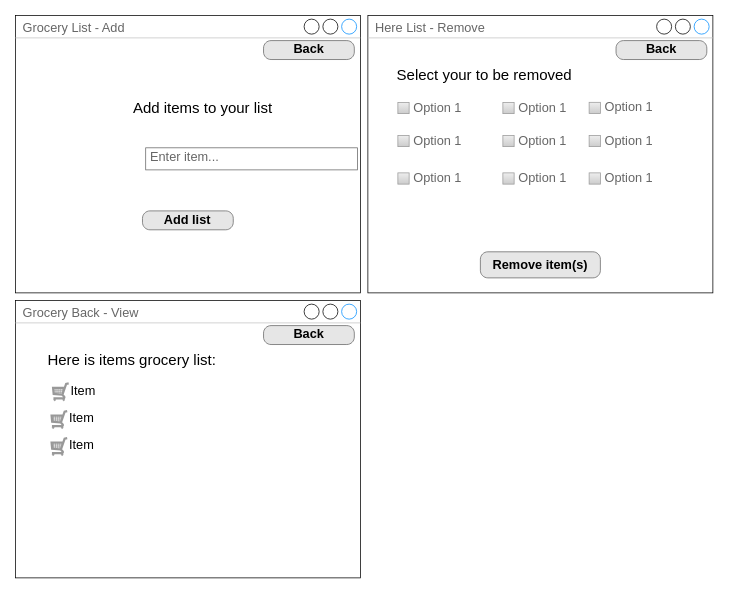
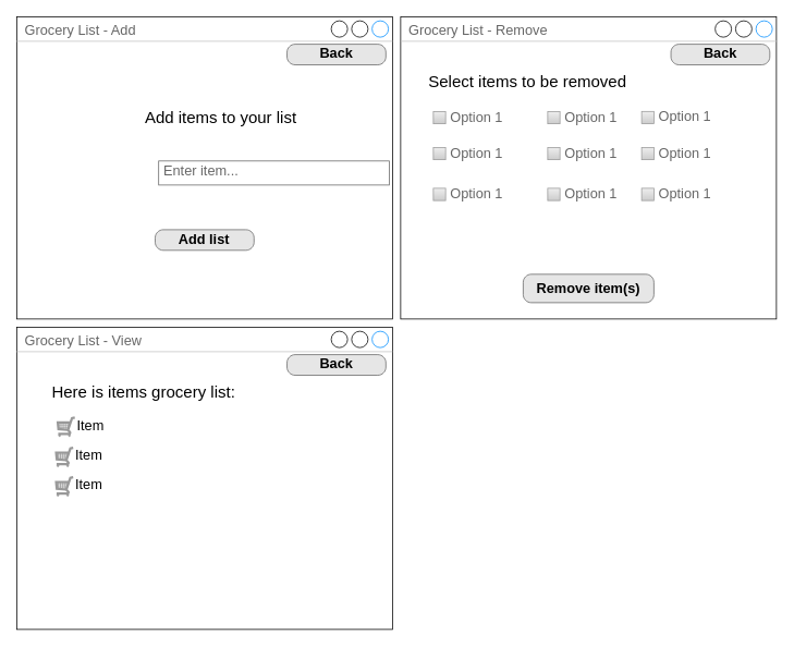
  <mxCell id="0" />
  <mxCell id="1" parent="0" />
  <mxCell id="2" value="" style="group" vertex="1" connectable="0" parent="1"><mxGeometry x="20" y="20" width="460" height="370" as="geometry" /></mxCell>
  <mxCell id="3" value="Grocery List - Add" style="strokeWidth=1;shadow=0;dashed=0;align=center;html=1;shape=mxgraph.mockup.containers.window;align=left;verticalAlign=top;spacingLeft=8;strokeColor2=#008cff;strokeColor3=#c4c4c4;fontColor=#666666;mainText=;fontSize=17;labelBackgroundColor=none;" vertex="1" parent="2"><mxGeometry width="460" height="370.0" as="geometry" /></mxCell>
  <mxCell id="4" value="Enter item..." style="strokeWidth=1;shadow=0;dashed=0;align=center;html=1;shape=mxgraph.mockup.text.textBox;fontColor=#666666;align=left;fontSize=17;spacingLeft=4;spacingTop=-3;strokeColor=#666666;mainText=" vertex="1" parent="2"><mxGeometry x="173.772" y="176.591" width="282.456" height="29.432" as="geometry" /></mxCell>
  <mxCell id="5" value="&lt;font style=&quot;font-size: 20px&quot;&gt;Add items to your list&lt;/font&gt;" style="text;html=1;strokeColor=none;fillColor=none;align=center;verticalAlign=middle;whiteSpace=wrap;rounded=0;" vertex="1" parent="2"><mxGeometry x="149.123" y="84.091" width="201.754" height="75.682" as="geometry" /></mxCell>
  <mxCell id="6" value="&lt;font color=&quot;#000000&quot;&gt;Add list&lt;/font&gt;" style="strokeWidth=1;shadow=0;dashed=0;align=center;html=1;shape=mxgraph.mockup.buttons.button;strokeColor=#666666;fontColor=#ffffff;mainText=;buttonStyle=round;fontSize=17;fontStyle=1;whiteSpace=wrap;fillColor=#E6E6E6;" vertex="1" parent="2"><mxGeometry x="169.474" y="260.682" width="121.053" height="25.227" as="geometry" /></mxCell>
  <mxCell id="7" value="&lt;font color=&quot;#000000&quot;&gt;Back&lt;/font&gt;" style="strokeWidth=1;shadow=0;dashed=0;align=center;html=1;shape=mxgraph.mockup.buttons.button;strokeColor=#666666;fontColor=#ffffff;mainText=;buttonStyle=round;fontSize=17;fontStyle=1;whiteSpace=wrap;fillColor=#E6E6E6;" vertex="1" parent="2"><mxGeometry x="330.877" y="33.636" width="121.053" height="25.227" as="geometry" /></mxCell>
  <mxCell id="8" value="" style="group" vertex="1" connectable="0" parent="1"><mxGeometry x="490" y="20" width="460" height="370" as="geometry" /></mxCell>
- <mxCell id="9" value="Here List - Remove" style="strokeWidth=1;shadow=0;dashed=0;align=center;html=1;shape=mxgraph.mockup.containers.window;align=left;verticalAlign=top;spacingLeft=8;strokeColor2=#008cff;strokeColor3=#c4c4c4;fontColor=#666666;mainText=;fontSize=17;labelBackgroundColor=none;" vertex="1" parent="8"><mxGeometry width="460" height="370.0" as="geometry" /></mxCell>
- <mxCell id="10" value="&lt;font style=&quot;font-size: 20px&quot;&gt;Select your to be removed&lt;/font&gt;" style="text;html=1;strokeColor=none;fillColor=none;align=center;verticalAlign=middle;whiteSpace=wrap;rounded=0;" vertex="1" parent="8"><mxGeometry x="19.65" y="40" width="270.88" height="75.91" as="geometry" /></mxCell>
+ <mxCell id="9" value="Grocery List - Remove" style="strokeWidth=1;shadow=0;dashed=0;align=center;html=1;shape=mxgraph.mockup.containers.window;align=left;verticalAlign=top;spacingLeft=8;strokeColor2=#008cff;strokeColor3=#c4c4c4;fontColor=#666666;mainText=;fontSize=17;labelBackgroundColor=none;" vertex="1" parent="8"><mxGeometry width="460" height="370.0" as="geometry" /></mxCell>
+ <mxCell id="10" value="&lt;font style=&quot;font-size: 20px&quot;&gt;Select items to be removed&lt;/font&gt;" style="text;html=1;strokeColor=none;fillColor=none;align=center;verticalAlign=middle;whiteSpace=wrap;rounded=0;" vertex="1" parent="8"><mxGeometry x="19.65" y="40" width="270.88" height="75.91" as="geometry" /></mxCell>
  <mxCell id="11" value="&lt;font color=&quot;#000000&quot;&gt;Remove item(s)&lt;/font&gt;" style="strokeWidth=1;shadow=0;dashed=0;align=center;html=1;shape=mxgraph.mockup.buttons.button;strokeColor=#666666;fontColor=#ffffff;mainText=;buttonStyle=round;fontSize=17;fontStyle=1;whiteSpace=wrap;fillColor=#E6E6E6;" vertex="1" parent="8"><mxGeometry x="150" y="315.23" width="160" height="34.77" as="geometry" /></mxCell>
  <mxCell id="12" value="&lt;font color=&quot;#000000&quot;&gt;Back&lt;/font&gt;" style="strokeWidth=1;shadow=0;dashed=0;align=center;html=1;shape=mxgraph.mockup.buttons.button;strokeColor=#666666;fontColor=#ffffff;mainText=;buttonStyle=round;fontSize=17;fontStyle=1;whiteSpace=wrap;fillColor=#E6E6E6;" vertex="1" parent="8"><mxGeometry x="330.877" y="33.636" width="121.053" height="25.227" as="geometry" /></mxCell>
  <mxCell id="13" value="Option 1" style="strokeWidth=1;shadow=0;dashed=0;align=center;html=1;shape=mxgraph.mockup.forms.rrect;rSize=0;fillColor=#eeeeee;strokeColor=#999999;gradientColor=#cccccc;align=left;spacingLeft=4;fontSize=17;fontColor=#666666;labelPosition=right;" vertex="1" parent="8"><mxGeometry x="40" y="116" width="15" height="15" as="geometry" /></mxCell>
  <mxCell id="14" value="Option 1" style="strokeWidth=1;shadow=0;dashed=0;align=center;html=1;shape=mxgraph.mockup.forms.rrect;rSize=0;fillColor=#eeeeee;strokeColor=#999999;gradientColor=#cccccc;align=left;spacingLeft=4;fontSize=17;fontColor=#666666;labelPosition=right;" vertex="1" parent="8"><mxGeometry x="180" y="116" width="15" height="15" as="geometry" /></mxCell>
  <mxCell id="15" value="Option 1" style="strokeWidth=1;shadow=0;dashed=0;align=center;html=1;shape=mxgraph.mockup.forms.rrect;rSize=0;fillColor=#eeeeee;strokeColor=#999999;gradientColor=#cccccc;align=left;spacingLeft=4;fontSize=17;fontColor=#666666;labelPosition=right;" vertex="1" parent="8"><mxGeometry x="295" y="115.91" width="15" height="15" as="geometry" /></mxCell>
  <mxCell id="16" value="Option 1" style="strokeWidth=1;shadow=0;dashed=0;align=center;html=1;shape=mxgraph.mockup.forms.rrect;rSize=0;fillColor=#eeeeee;strokeColor=#999999;gradientColor=#cccccc;align=left;spacingLeft=4;fontSize=17;fontColor=#666666;labelPosition=right;" vertex="1" parent="8"><mxGeometry x="295" y="160" width="15" height="15" as="geometry" /></mxCell>
  <mxCell id="17" value="Option 1" style="strokeWidth=1;shadow=0;dashed=0;align=center;html=1;shape=mxgraph.mockup.forms.rrect;rSize=0;fillColor=#eeeeee;strokeColor=#999999;gradientColor=#cccccc;align=left;spacingLeft=4;fontSize=17;fontColor=#666666;labelPosition=right;" vertex="1" parent="8"><mxGeometry x="295" y="210" width="15" height="15" as="geometry" /></mxCell>
  <mxCell id="18" value="Option 1" style="strokeWidth=1;shadow=0;dashed=0;align=center;html=1;shape=mxgraph.mockup.forms.rrect;rSize=0;fillColor=#eeeeee;strokeColor=#999999;gradientColor=#cccccc;align=left;spacingLeft=4;fontSize=17;fontColor=#666666;labelPosition=right;" vertex="1" parent="8"><mxGeometry x="180" y="210" width="15" height="15" as="geometry" /></mxCell>
  <mxCell id="19" value="Option 1" style="strokeWidth=1;shadow=0;dashed=0;align=center;html=1;shape=mxgraph.mockup.forms.rrect;rSize=0;fillColor=#eeeeee;strokeColor=#999999;gradientColor=#cccccc;align=left;spacingLeft=4;fontSize=17;fontColor=#666666;labelPosition=right;" vertex="1" parent="8"><mxGeometry x="180" y="160" width="15" height="15" as="geometry" /></mxCell>
  <mxCell id="20" value="Option 1" style="strokeWidth=1;shadow=0;dashed=0;align=center;html=1;shape=mxgraph.mockup.forms.rrect;rSize=0;fillColor=#eeeeee;strokeColor=#999999;gradientColor=#cccccc;align=left;spacingLeft=4;fontSize=17;fontColor=#666666;labelPosition=right;" vertex="1" parent="8"><mxGeometry x="40" y="160" width="15" height="15" as="geometry" /></mxCell>
  <mxCell id="21" value="Option 1" style="strokeWidth=1;shadow=0;dashed=0;align=center;html=1;shape=mxgraph.mockup.forms.rrect;rSize=0;fillColor=#eeeeee;strokeColor=#999999;gradientColor=#cccccc;align=left;spacingLeft=4;fontSize=17;fontColor=#666666;labelPosition=right;" vertex="1" parent="8"><mxGeometry x="40" y="210" width="15" height="15" as="geometry" /></mxCell>
  <mxCell id="22" value="" style="group" vertex="1" connectable="0" parent="1"><mxGeometry x="20" y="400" width="460" height="370" as="geometry" /></mxCell>
- <mxCell id="23" value="Grocery Back - View" style="strokeWidth=1;shadow=0;dashed=0;align=center;html=1;shape=mxgraph.mockup.containers.window;align=left;verticalAlign=top;spacingLeft=8;strokeColor2=#008cff;strokeColor3=#c4c4c4;fontColor=#666666;mainText=;fontSize=17;labelBackgroundColor=none;" vertex="1" parent="22"><mxGeometry width="460" height="370.0" as="geometry" /></mxCell>
+ <mxCell id="23" value="Grocery List - View" style="strokeWidth=1;shadow=0;dashed=0;align=center;html=1;shape=mxgraph.mockup.containers.window;align=left;verticalAlign=top;spacingLeft=8;strokeColor2=#008cff;strokeColor3=#c4c4c4;fontColor=#666666;mainText=;fontSize=17;labelBackgroundColor=none;" vertex="1" parent="22"><mxGeometry width="460" height="370.0" as="geometry" /></mxCell>
  <mxCell id="24" value="&lt;font style=&quot;font-size: 20px&quot;&gt;Here is items grocery list:&lt;/font&gt;" style="text;html=1;strokeColor=none;fillColor=none;align=center;verticalAlign=middle;whiteSpace=wrap;rounded=0;" vertex="1" parent="22"><mxGeometry x="19.65" y="40" width="270.88" height="75.91" as="geometry" /></mxCell>
  <mxCell id="25" value="&lt;font color=&quot;#000000&quot;&gt;Back&lt;/font&gt;" style="strokeWidth=1;shadow=0;dashed=0;align=center;html=1;shape=mxgraph.mockup.buttons.button;strokeColor=#666666;fontColor=#ffffff;mainText=;buttonStyle=round;fontSize=17;fontStyle=1;whiteSpace=wrap;fillColor=#E6E6E6;" vertex="1" parent="22"><mxGeometry x="330.877" y="33.636" width="121.053" height="25.227" as="geometry" /></mxCell>
  <mxCell id="26" value="" style="group" vertex="1" connectable="0" parent="22"><mxGeometry x="49.65" y="108.05" width="60.35" height="25.95" as="geometry" /></mxCell>
  <mxCell id="27" value="" style="verticalLabelPosition=bottom;shadow=0;dashed=0;align=center;html=1;verticalAlign=top;strokeWidth=1;shape=mxgraph.mockup.misc.shoppingCart;strokeColor=#999999;fillColor=#E6E6E6;" vertex="1" parent="26"><mxGeometry y="1.95" width="22" height="24" as="geometry" /></mxCell>
  <mxCell id="28" value="&lt;font style=&quot;font-size: 17px&quot;&gt;Item&lt;/font&gt;" style="text;html=1;strokeColor=none;fillColor=none;align=left;verticalAlign=middle;whiteSpace=wrap;rounded=0;" vertex="1" parent="26"><mxGeometry x="22" width="38.35" height="25.95" as="geometry" /></mxCell>
  <mxCell id="29" value="" style="group" vertex="1" connectable="0" parent="1"><mxGeometry x="67.65" y="545.05" width="60.35" height="25.95" as="geometry" /></mxCell>
  <mxCell id="30" value="" style="verticalLabelPosition=bottom;shadow=0;dashed=0;align=center;html=1;verticalAlign=top;strokeWidth=1;shape=mxgraph.mockup.misc.shoppingCart;strokeColor=#999999;fillColor=#E6E6E6;" vertex="1" parent="29"><mxGeometry y="1.95" width="22" height="24" as="geometry" /></mxCell>
  <mxCell id="31" value="&lt;font style=&quot;font-size: 17px&quot;&gt;Item&lt;/font&gt;" style="text;html=1;strokeColor=none;fillColor=none;align=left;verticalAlign=middle;whiteSpace=wrap;rounded=0;" vertex="1" parent="29"><mxGeometry x="22" width="38.35" height="25.95" as="geometry" /></mxCell>
  <mxCell id="32" value="" style="group" vertex="1" connectable="0" parent="1"><mxGeometry x="67.65" y="581.05" width="60.35" height="25.95" as="geometry" /></mxCell>
  <mxCell id="33" value="" style="verticalLabelPosition=bottom;shadow=0;dashed=0;align=center;html=1;verticalAlign=top;strokeWidth=1;shape=mxgraph.mockup.misc.shoppingCart;strokeColor=#999999;fillColor=#E6E6E6;" vertex="1" parent="32"><mxGeometry y="1.95" width="22" height="24" as="geometry" /></mxCell>
  <mxCell id="34" value="&lt;font style=&quot;font-size: 17px&quot;&gt;Item&lt;/font&gt;" style="text;html=1;strokeColor=none;fillColor=none;align=left;verticalAlign=middle;whiteSpace=wrap;rounded=0;" vertex="1" parent="32"><mxGeometry x="22" width="38.35" height="25.95" as="geometry" /></mxCell>
